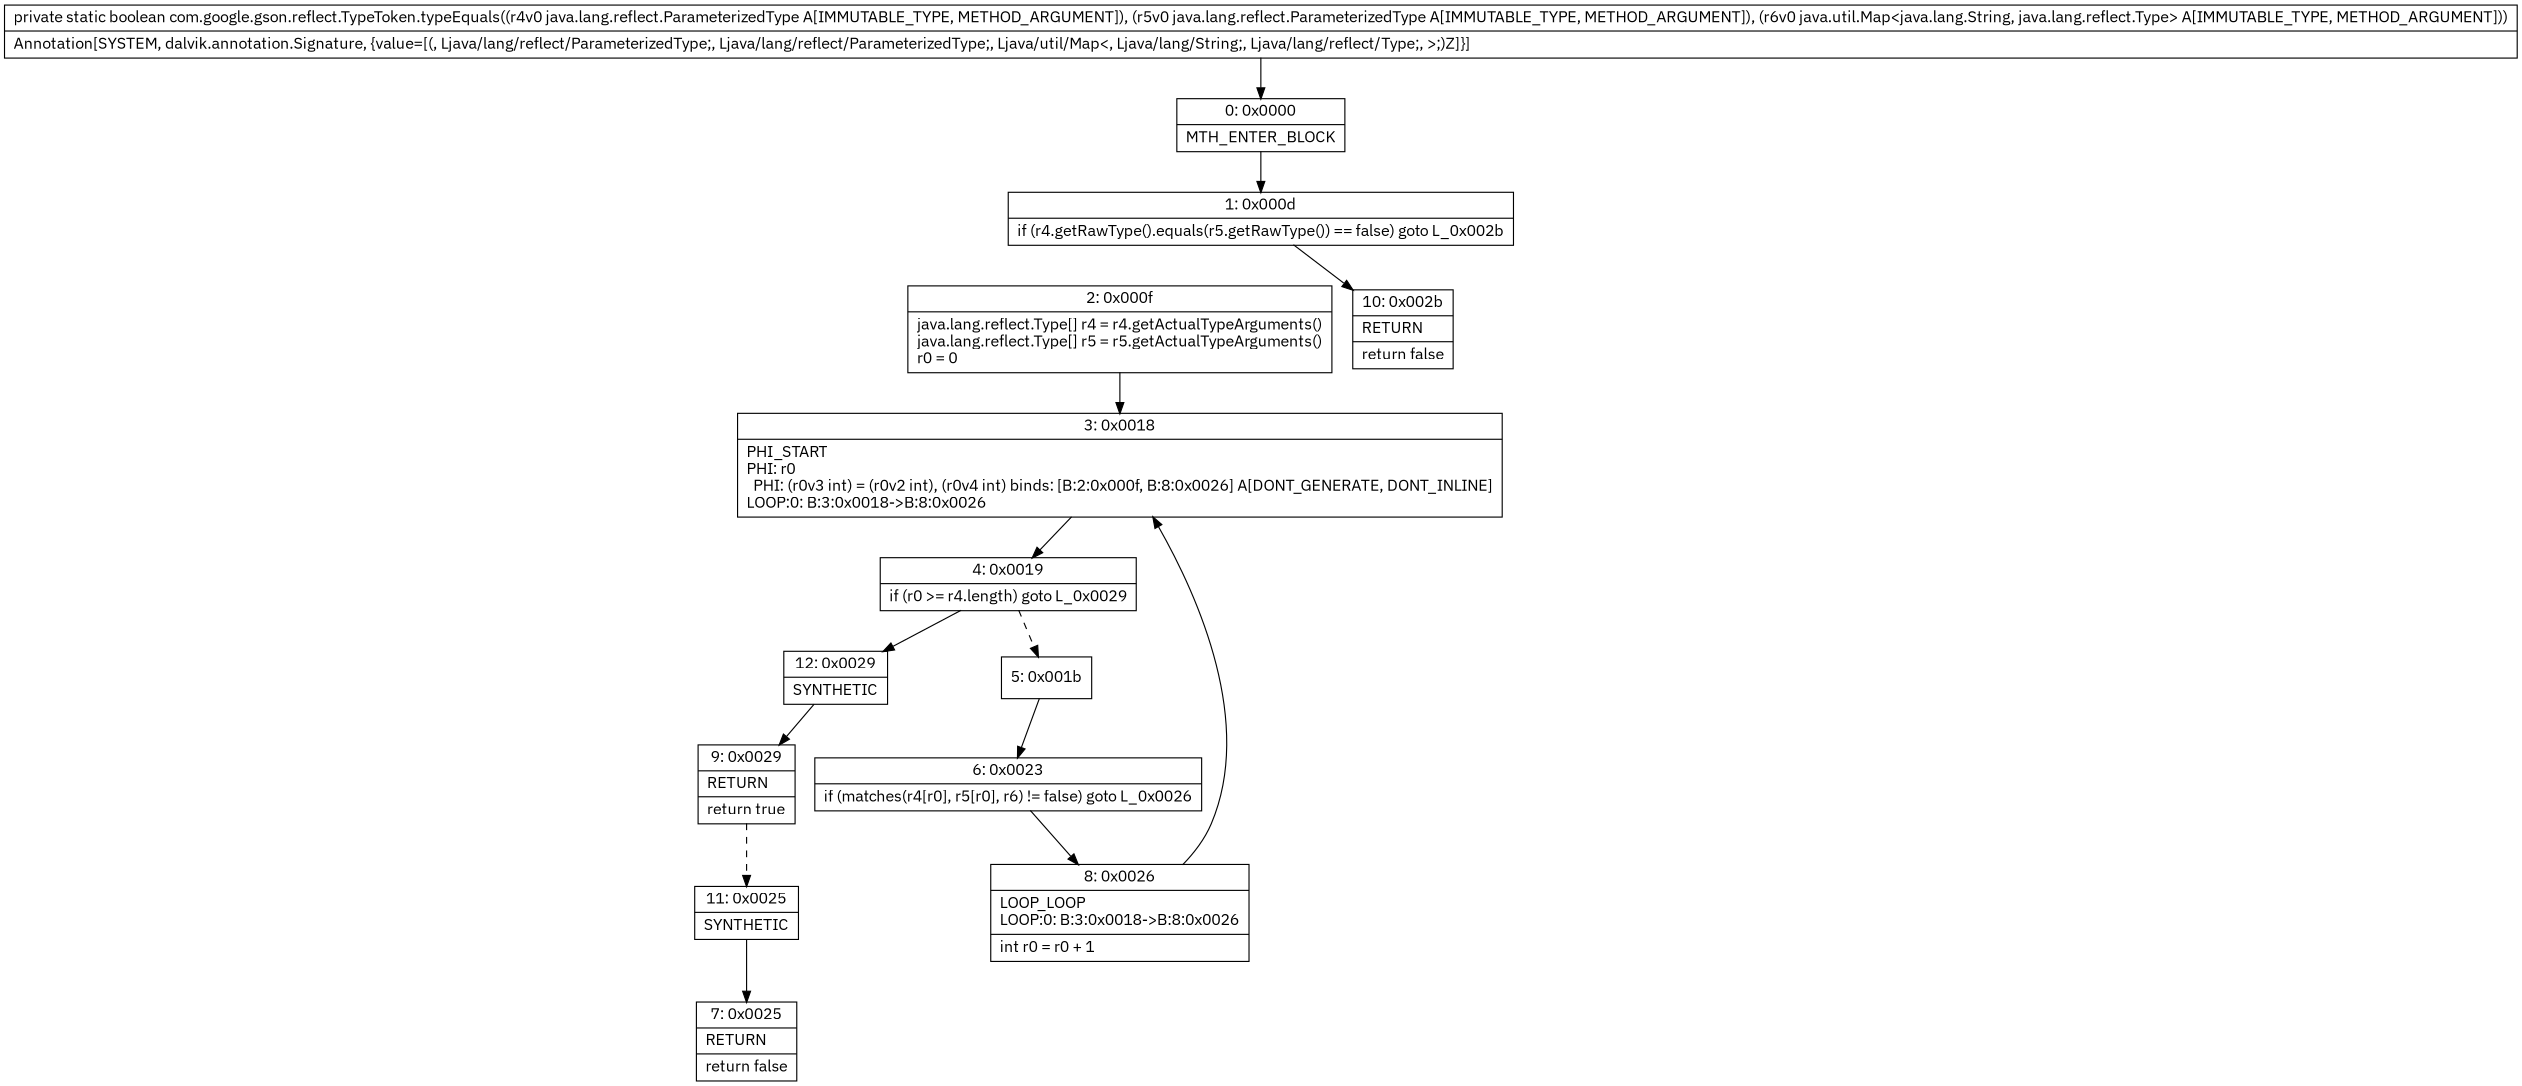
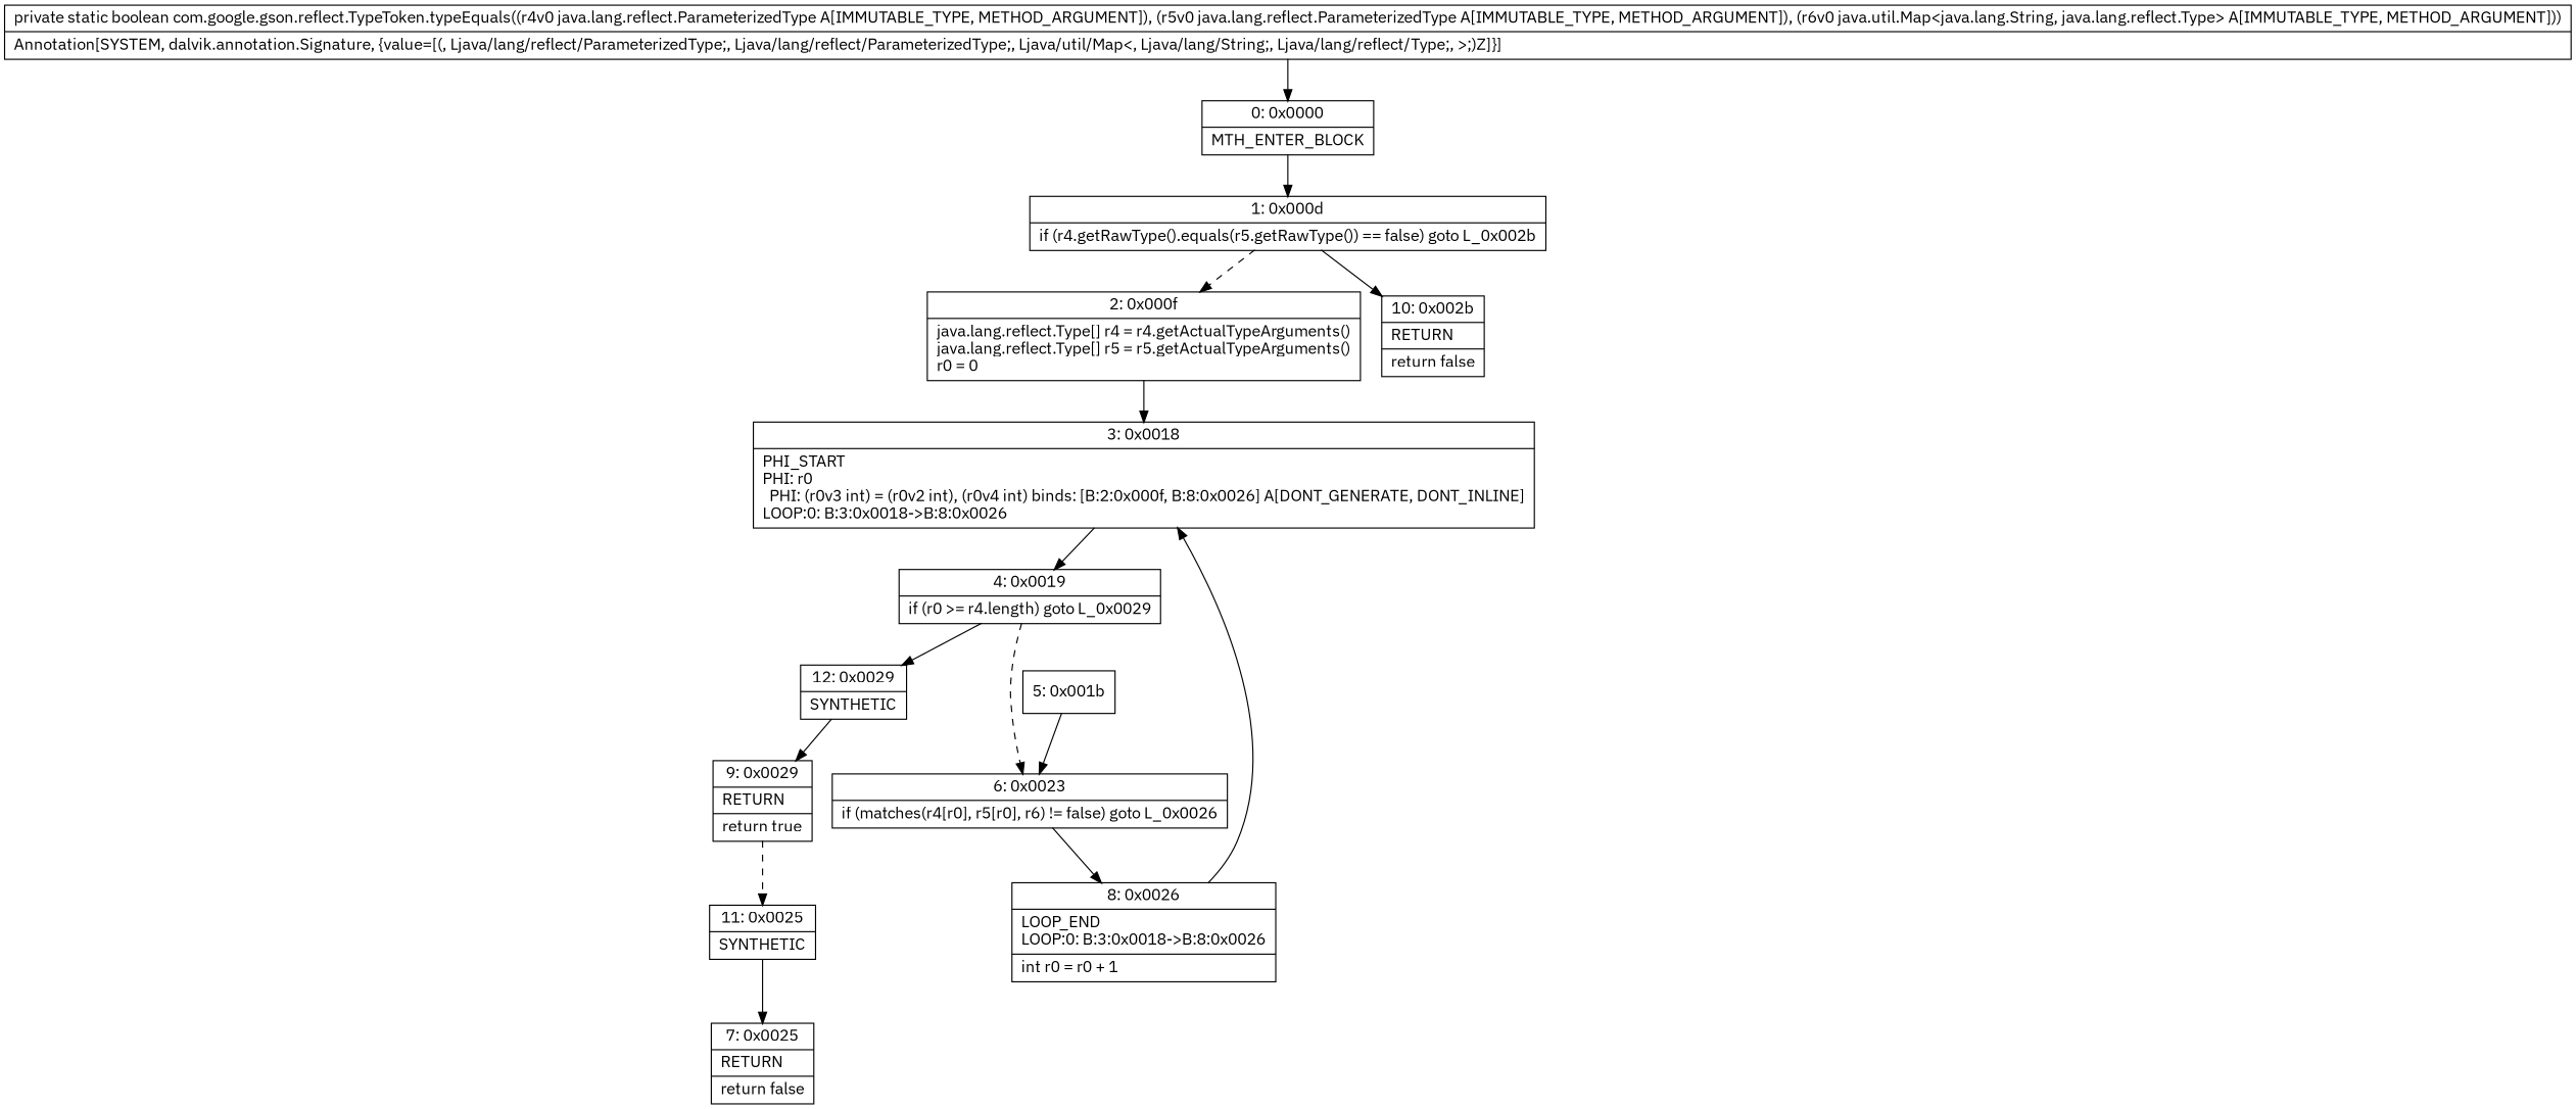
  digraph {
    fontname="IBM Plex Sans"
    node [fontname="IBM Plex Sans" shape=record]
    edge [fontname="IBM Plex Sans"]
    n1 [label="{0\:\ 0x0000|MTH_ENTER_BLOCK\l}"]
    n2 [label="{1\:\ 0x000d|if (r4.getRawType().equals(r5.getRawType()) == false) goto L_0x002b\l}"]
    n3 [label="{2\:\ 0x000f|java.lang.reflect.Type[] r4 = r4.getActualTypeArguments()\ljava.lang.reflect.Type[] r5 = r5.getActualTypeArguments()\lr0 = 0\l}"]
    n4 [label="{10\:\ 0x002b|RETURN\l|return false\l}"]
    n5 [label="{3\:\ 0x0018|PHI_START\lPHI: r0 \l  PHI: (r0v3 int) = (r0v2 int), (r0v4 int) binds: [B:2:0x000f, B:8:0x0026] A[DONT_GENERATE, DONT_INLINE]\lLOOP:0: B:3:0x0018\-\>B:8:0x0026\l}"]
    n6 [label="{4\:\ 0x0019|if (r0 \>= r4.length) goto L_0x0029\l}"]
    n7 [label="{5\:\ 0x001b}"]
    n8 [label="{12\:\ 0x0029|SYNTHETIC\l}"]
    n9 [label="{6\:\ 0x0023|if (matches(r4[r0], r5[r0], r6) != false) goto L_0x0026\l}"]
    n10 [label="{9\:\ 0x0029|RETURN\l|return true\l}"]
-   n11 [label="{8\:\ 0x0026|LOOP_LOOP\lLOOP:0: B:3:0x0018\-\>B:8:0x0026\l|int r0 = r0 + 1\l}"]
+   n11 [label="{8\:\ 0x0026|LOOP_END\lLOOP:0: B:3:0x0018\-\>B:8:0x0026\l|int r0 = r0 + 1\l}"]
    n12 [label="{11\:\ 0x0025|SYNTHETIC\l}"]
    n13 [label="{7\:\ 0x0025|RETURN\l|return false\l}"]
    n14 [label="{private static boolean com.google.gson.reflect.TypeToken.typeEquals((r4v0 java.lang.reflect.ParameterizedType A[IMMUTABLE_TYPE, METHOD_ARGUMENT]), (r5v0 java.lang.reflect.ParameterizedType A[IMMUTABLE_TYPE, METHOD_ARGUMENT]), (r6v0 java.util.Map\<java.lang.String, java.lang.reflect.Type\> A[IMMUTABLE_TYPE, METHOD_ARGUMENT]))  | Annotation[SYSTEM, dalvik.annotation.Signature, \{value=[(, Ljava\/lang\/reflect\/ParameterizedType;, Ljava\/lang\/reflect\/ParameterizedType;, Ljava\/util\/Map\<, Ljava\/lang\/String;, Ljava\/lang\/reflect\/Type;, \>;)Z]\}]\l}"]
    n1 -> n2
+   n2 -> n3 [style=dashed]
    n2 -> n4
    n3 -> n5
    n5 -> n6
-   n6 -> n7 [style=dashed]
+   n6 -> n9 [style=dashed]
    n6 -> n8
    n7 -> n9
    n8 -> n10
    n9 -> n11
    n10 -> n12 [style=dashed]
    n11 -> n5
    n12 -> n13
    n14 -> n1
  }
